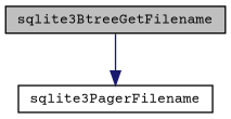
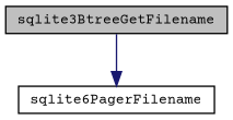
  digraph {
    rankdir=TB
    fontname="Courier Prime"
    node [color=black fontname="Courier Prime" fontsize=10 shape=record style=filled]
    n1 [fillcolor=grey75 fontcolor=black height=0.2 label=sqlite3BtreeGetFilename width=0.4]
-   n2 [fillcolor=white height=0.2 label=sqlite3PagerFilename width=0.4]
+   n2 [fillcolor=white height=0.2 label=sqlite6PagerFilename width=0.4]
    n1 -> n2 [color=midnightblue fontname="Courier Prime" fontsize=10 labelfontname=FreeSans labelfontsize=10 style=solid]
  }
